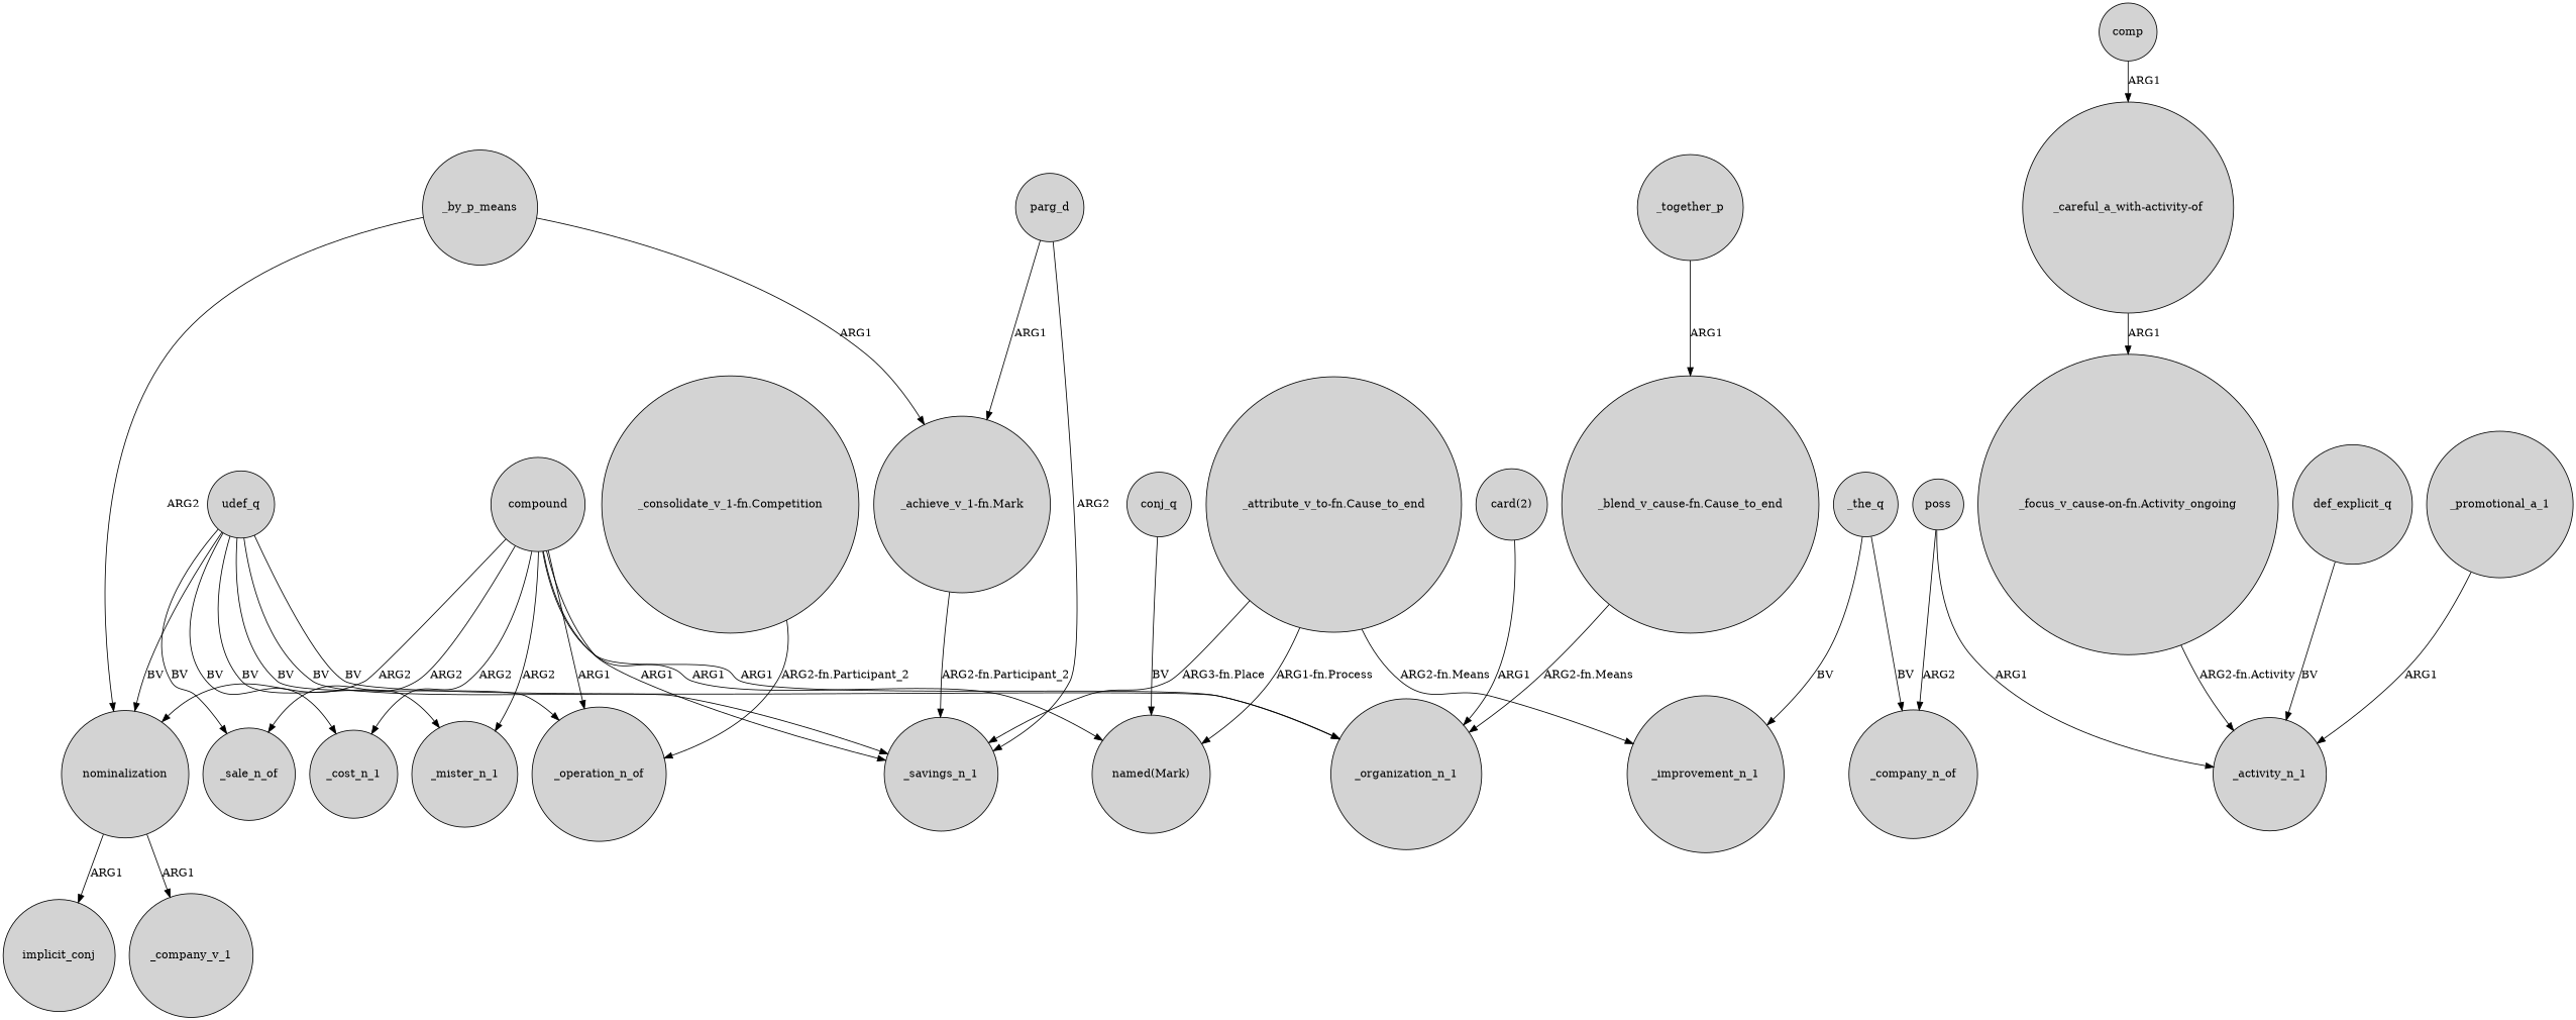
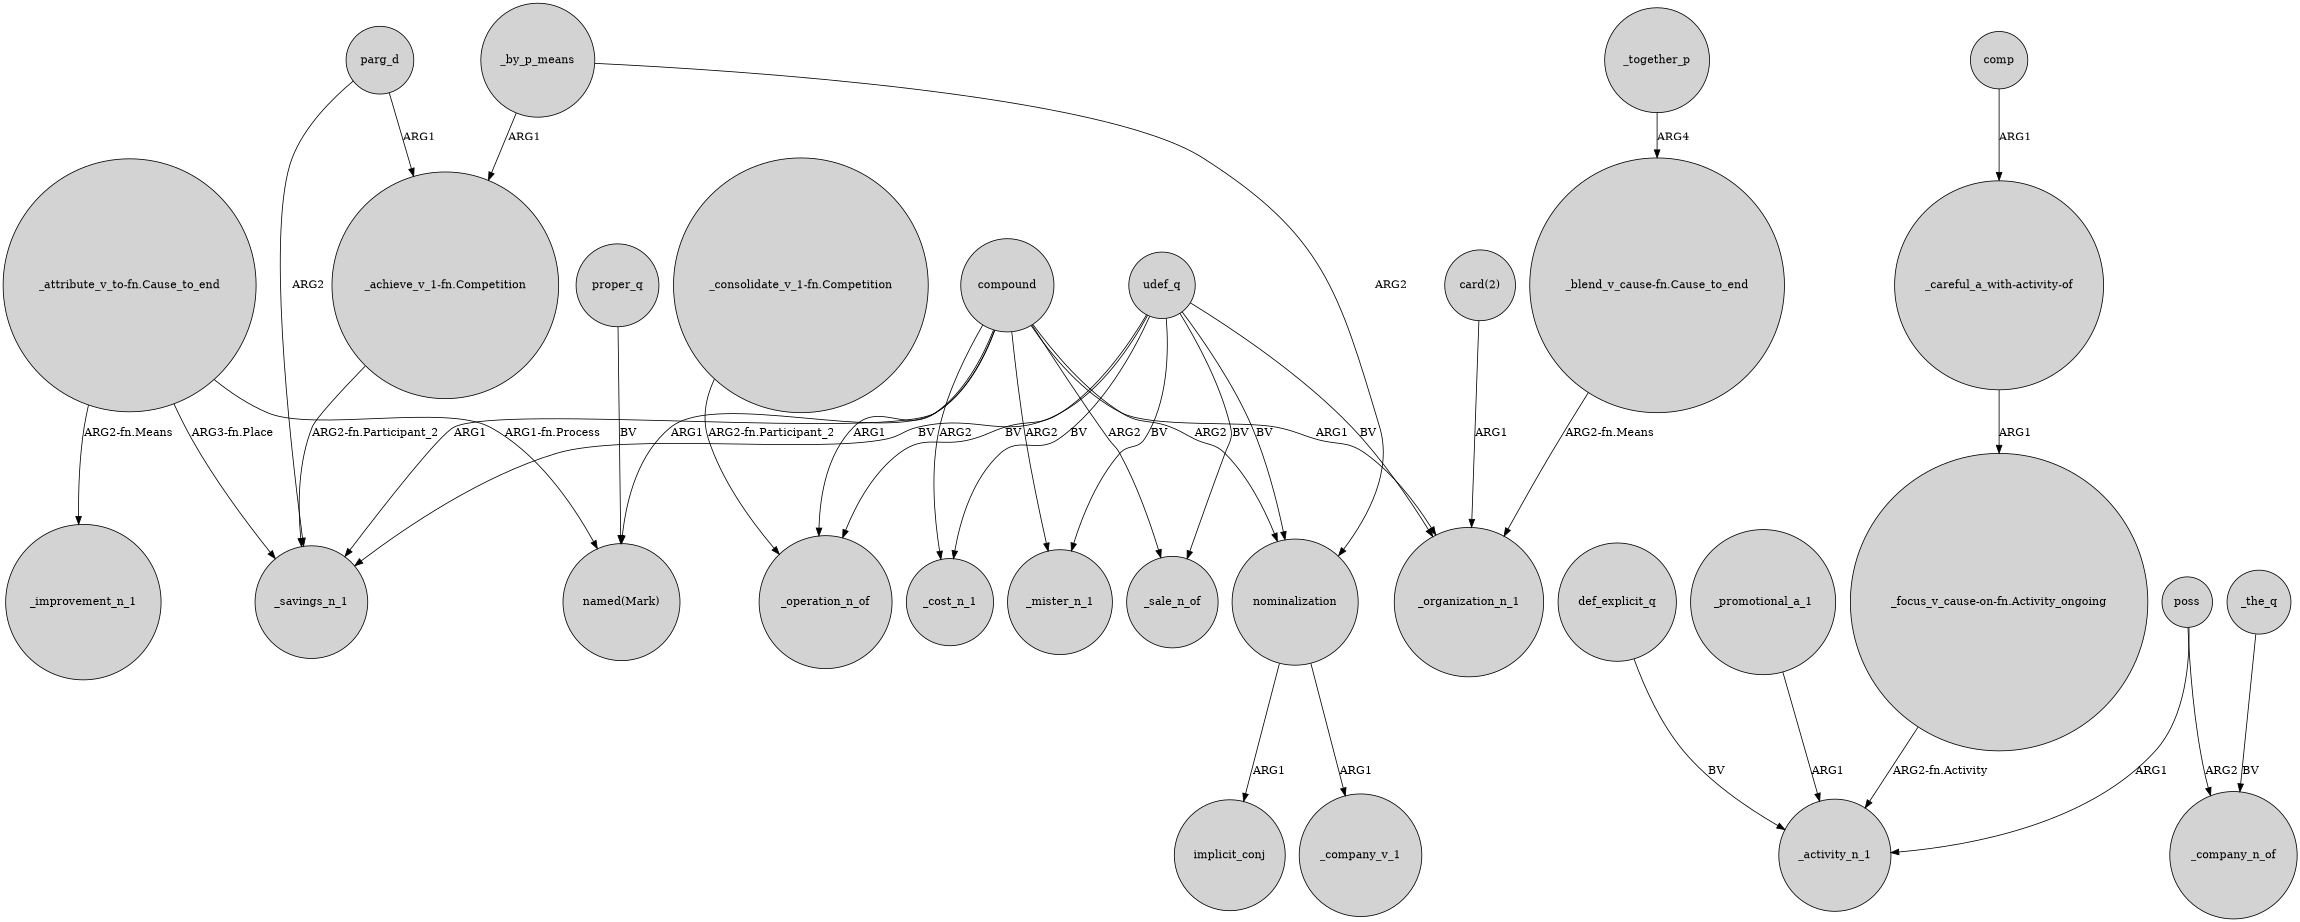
  digraph {
    node [shape=circle style=filled]
    udef_q
    _savings_n_1
    _mister_n_1
    nominalization
    _cost_n_1
    _organization_n_1
    _operation_n_of
    _sale_n_of
    implicit_conj
    n10 [label=_company_v_1]
    "_attribute_v_to-fn.Cause_to_end"
    "named(Mark)"
    _improvement_n_1
    compound
    n15 [label="_careful_a_with-activity-of"]
    "_focus_v_cause-on-fn.Activity_ongoing"
    _activity_n_1
    parg_d
-   "_achieve_v_1-fn.Competition" [label="_achieve_v_1-fn.Mark"]
+   "_achieve_v_1-fn.Competition"
    def_explicit_q
    "card(2)"
    poss
    _company_n_of
    _by_p_means
    "_consolidate_v_1-fn.Competition"
    comp
-   proper_q [label=conj_q]
+   proper_q
    "_blend_v_cause-fn.Cause_to_end"
    _the_q
    _promotional_a_1
    _together_p
    udef_q -> _savings_n_1 [label=BV]
    udef_q -> _mister_n_1 [label=BV]
    udef_q -> nominalization [label=BV]
    udef_q -> _cost_n_1 [label=BV]
    udef_q -> _organization_n_1 [label=BV]
    udef_q -> _operation_n_of [label=BV]
    udef_q -> _sale_n_of [label=BV]
    nominalization -> implicit_conj [label=ARG1]
    nominalization -> n10 [label=ARG1]
    "_attribute_v_to-fn.Cause_to_end" -> _savings_n_1 [label="ARG3-fn.Place"]
    "_attribute_v_to-fn.Cause_to_end" -> "named(Mark)" [label="ARG1-fn.Process"]
    "_attribute_v_to-fn.Cause_to_end" -> _improvement_n_1 [label="ARG2-fn.Means"]
    compound -> _savings_n_1 [label=ARG1]
    compound -> _mister_n_1 [label=ARG2]
    compound -> nominalization [label=ARG2]
    compound -> _cost_n_1 [label=ARG2]
    compound -> _organization_n_1 [label=ARG1]
    compound -> _operation_n_of [label=ARG1]
    compound -> _sale_n_of [label=ARG2]
    compound -> "named(Mark)" [label=ARG1]
    n15 -> "_focus_v_cause-on-fn.Activity_ongoing" [label=ARG1]
    "_focus_v_cause-on-fn.Activity_ongoing" -> _activity_n_1 [label="ARG2-fn.Activity"]
    parg_d -> _savings_n_1 [label=ARG2]
    parg_d -> "_achieve_v_1-fn.Competition" [label=ARG1]
    "_achieve_v_1-fn.Competition" -> _savings_n_1 [label="ARG2-fn.Participant_2"]
    def_explicit_q -> _activity_n_1 [label=BV]
    "card(2)" -> _organization_n_1 [label=ARG1]
    poss -> _activity_n_1 [label=ARG1]
    poss -> _company_n_of [label=ARG2]
    _by_p_means -> nominalization [label=ARG2]
    _by_p_means -> "_achieve_v_1-fn.Competition" [label=ARG1]
    "_consolidate_v_1-fn.Competition" -> _operation_n_of [label="ARG2-fn.Participant_2"]
    comp -> n15 [label=ARG1]
    proper_q -> "named(Mark)" [label=BV]
    "_blend_v_cause-fn.Cause_to_end" -> _organization_n_1 [label="ARG2-fn.Means"]
-   _the_q -> _improvement_n_1 [label=BV]
    _the_q -> _company_n_of [label=BV]
    _promotional_a_1 -> _activity_n_1 [label=ARG1]
-   _together_p -> "_blend_v_cause-fn.Cause_to_end" [label=ARG1]
+   _together_p -> "_blend_v_cause-fn.Cause_to_end" [label=ARG4]
  }
